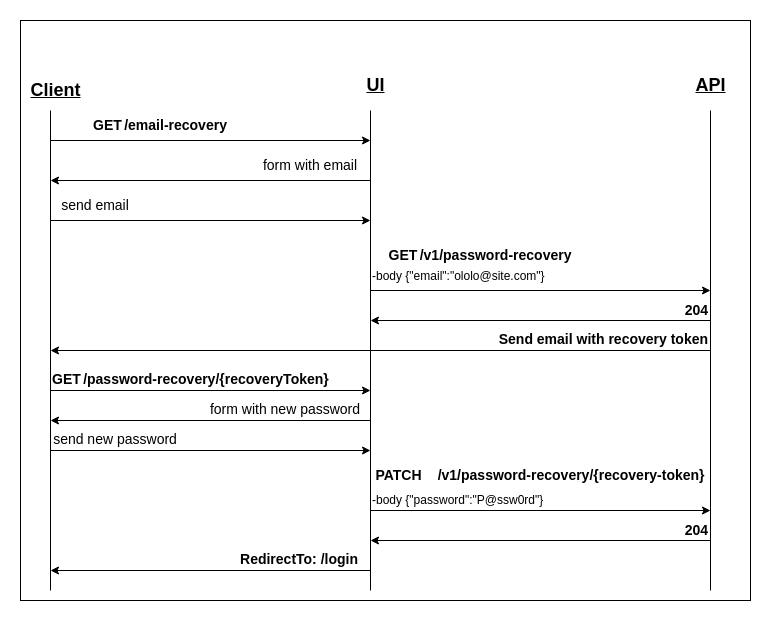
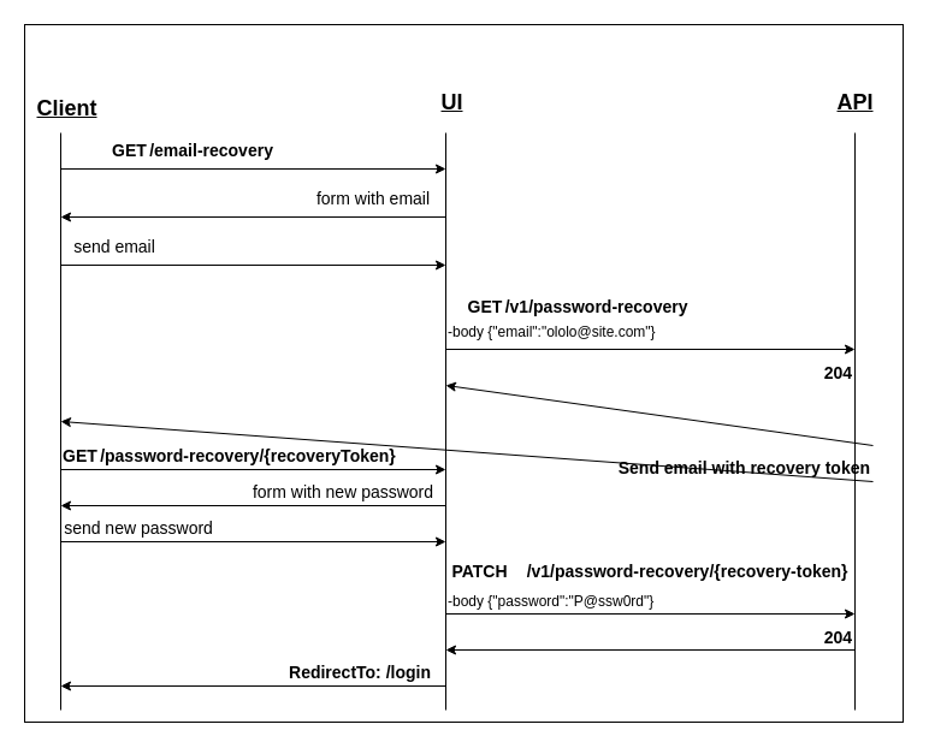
  <mxCell id="0" />
  <mxCell id="1" parent="0" />
  <mxCell id="2" value="" style="rounded=0;whiteSpace=wrap;html=1;fontSize=24;" vertex="1" parent="1"><mxGeometry x="20" y="20" width="730" height="580" as="geometry" /></mxCell>
  <mxCell id="3" value="Client" style="text;html=1;align=center;verticalAlign=middle;resizable=0;points=[];autosize=1;strokeColor=none;fillColor=none;fontSize=18;fontStyle=5" vertex="1" parent="1"><mxGeometry x="20" y="75" width="70" height="30" as="geometry" /></mxCell>
  <mxCell id="4" value="UI" style="text;html=1;align=center;verticalAlign=middle;resizable=0;points=[];autosize=1;strokeColor=none;fillColor=none;fontSize=18;fontStyle=5" vertex="1" parent="1"><mxGeometry x="360" y="70" width="30" height="30" as="geometry" /></mxCell>
  <mxCell id="5" value="&lt;div style=&quot;font-size: 18px;&quot;&gt;API&lt;/div&gt;" style="text;html=1;align=center;verticalAlign=middle;resizable=0;points=[];autosize=1;strokeColor=none;fillColor=none;fontSize=18;fontStyle=5" vertex="1" parent="1"><mxGeometry x="685" y="70" width="50" height="30" as="geometry" /></mxCell>
  <mxCell id="6" value="" style="endArrow=none;html=1;rounded=0;fontSize=14;" edge="1" parent="1"><mxGeometry width="50" height="50" relative="1" as="geometry"><mxPoint x="710" y="590" as="sourcePoint" /><mxPoint x="710" y="110" as="targetPoint" /></mxGeometry></mxCell>
  <mxCell id="7" value="" style="endArrow=none;html=1;rounded=0;fontSize=14;" edge="1" parent="1"><mxGeometry width="50" height="50" relative="1" as="geometry"><mxPoint x="50" y="590" as="sourcePoint" /><mxPoint x="50" y="110" as="targetPoint" /></mxGeometry></mxCell>
  <mxCell id="8" value="" style="endArrow=none;html=1;rounded=0;fontSize=14;" edge="1" parent="1"><mxGeometry width="50" height="50" relative="1" as="geometry"><mxPoint x="370" y="590" as="sourcePoint" /><mxPoint x="370" y="110" as="targetPoint" /></mxGeometry></mxCell>
  <mxCell id="9" value="" style="endArrow=classic;html=1;rounded=0;fontSize=14;" edge="1" parent="1"><mxGeometry width="50" height="50" relative="1" as="geometry"><mxPoint x="50" y="140" as="sourcePoint" /><mxPoint x="370" y="140" as="targetPoint" /></mxGeometry></mxCell>
  <mxCell id="10" value="&lt;b&gt;GET&lt;span style=&quot;white-space: pre&quot;&gt;&#09;&lt;/span&gt;/email-recovery&lt;/b&gt;" style="text;html=1;strokeColor=none;fillColor=none;align=center;verticalAlign=middle;whiteSpace=wrap;rounded=0;fontSize=14;" vertex="1" parent="1"><mxGeometry x="50" y="110" width="220" height="30" as="geometry" /></mxCell>
  <mxCell id="11" value="" style="endArrow=none;html=1;rounded=0;fontSize=14;endFill=0;startArrow=classic;startFill=1;" edge="1" parent="1"><mxGeometry width="50" height="50" relative="1" as="geometry"><mxPoint x="50" y="180" as="sourcePoint" /><mxPoint x="370" y="180" as="targetPoint" /></mxGeometry></mxCell>
  <mxCell id="12" value="&lt;div align=&quot;right&quot;&gt;form with email&lt;br&gt;&lt;/div&gt;" style="text;html=1;strokeColor=none;fillColor=none;align=center;verticalAlign=middle;whiteSpace=wrap;rounded=0;fontSize=14;" vertex="1" parent="1"><mxGeometry x="250" y="150" width="120" height="30" as="geometry" /></mxCell>
  <mxCell id="13" value="" style="endArrow=classic;html=1;rounded=0;fontSize=14;" edge="1" parent="1"><mxGeometry width="50" height="50" relative="1" as="geometry"><mxPoint x="50" y="220" as="sourcePoint" /><mxPoint x="370" y="220" as="targetPoint" /></mxGeometry></mxCell>
  <mxCell id="14" value="&lt;div align=&quot;left&quot;&gt;send email&lt;br&gt;&lt;/div&gt;" style="text;html=1;strokeColor=none;fillColor=none;align=center;verticalAlign=middle;whiteSpace=wrap;rounded=0;fontSize=14;" vertex="1" parent="1"><mxGeometry x="50" y="190" width="90" height="30" as="geometry" /></mxCell>
  <mxCell id="15" value="&lt;b&gt;GET&lt;span style=&quot;white-space: pre&quot;&gt;&#09;&lt;/span&gt;/v1/password-recovery&lt;/b&gt;" style="text;html=1;strokeColor=none;fillColor=none;align=center;verticalAlign=middle;whiteSpace=wrap;rounded=0;fontSize=14;" vertex="1" parent="1"><mxGeometry x="370" y="240" width="220" height="30" as="geometry" /></mxCell>
  <mxCell id="16" value="&lt;div align=&quot;right&quot;&gt;form with new password&lt;br&gt;&lt;/div&gt;" style="text;html=1;strokeColor=none;fillColor=none;align=center;verticalAlign=bottom;whiteSpace=wrap;rounded=0;fontSize=14;" vertex="1" parent="1"><mxGeometry x="200" y="390" width="170" height="30" as="geometry" /></mxCell>
  <mxCell id="17" value="&lt;font style=&quot;font-size: 12px&quot;&gt;-body {&quot;email&quot;:&quot;ololo@site.com&quot;}&lt;/font&gt;" style="text;html=1;strokeColor=none;fillColor=none;align=left;verticalAlign=middle;whiteSpace=wrap;rounded=0;fontSize=14;" vertex="1" parent="1"><mxGeometry x="370" y="260" width="280" height="30" as="geometry" /></mxCell>
  <mxCell id="18" value="" style="endArrow=classic;html=1;rounded=0;fontSize=14;" edge="1" parent="1"><mxGeometry width="50" height="50" relative="1" as="geometry"><mxPoint x="370" y="290" as="sourcePoint" /><mxPoint x="710" y="290" as="targetPoint" /></mxGeometry></mxCell>
  <mxCell id="19" value="" style="endArrow=none;html=1;rounded=0;fontSize=14;endFill=0;startArrow=classic;startFill=1;entryX=1;entryY=0;entryDx=0;entryDy=0;" edge="1" parent="1" target="22"><mxGeometry width="50" height="50" relative="1" as="geometry"><mxPoint x="370" y="320" as="sourcePoint" /><mxPoint x="690" y="320" as="targetPoint" /></mxGeometry></mxCell>
  <mxCell id="20" value="&lt;b&gt;204&lt;/b&gt;" style="text;html=1;strokeColor=none;fillColor=none;align=right;verticalAlign=middle;whiteSpace=wrap;rounded=0;fontSize=14;" vertex="1" parent="1"><mxGeometry x="470" y="300" width="240" height="20" as="geometry" /></mxCell>
  <mxCell id="21" value="" style="endArrow=none;html=1;rounded=0;fontSize=14;endFill=0;startArrow=classic;startFill=1;entryX=1;entryY=1;entryDx=0;entryDy=0;" edge="1" parent="1" target="22"><mxGeometry width="50" height="50" relative="1" as="geometry"><mxPoint x="50" y="350" as="sourcePoint" /><mxPoint x="690" y="350" as="targetPoint" /></mxGeometry></mxCell>
- <mxCell id="22" value="&lt;b&gt;Send email with recovery token&lt;br&gt;&lt;/b&gt;" style="text;html=1;strokeColor=none;fillColor=none;align=right;verticalAlign=bottom;whiteSpace=wrap;rounded=0;fontSize=14;" vertex="1" parent="1"><mxGeometry x="470" y="320" width="240" height="30" as="geometry" /></mxCell>
+ <mxCell id="22" value="&lt;b&gt;Send email with recovery token&lt;br&gt;&lt;/b&gt;" style="text;html=1;strokeColor=none;fillColor=none;align=right;verticalAlign=bottom;whiteSpace=wrap;rounded=0;fontSize=14;" vertex="1" parent="1"><mxGeometry x="485" y="370" width="240" height="30" as="geometry" /></mxCell>
  <mxCell id="23" value="&lt;b&gt;GET&lt;span style=&quot;white-space: pre&quot;&gt;&#09;&lt;/span&gt;/password-recovery/{recoveryToken}&lt;/b&gt;" style="text;html=1;strokeColor=none;fillColor=none;align=left;verticalAlign=bottom;whiteSpace=wrap;rounded=0;fontSize=14;" vertex="1" parent="1"><mxGeometry x="50" y="360" width="320" height="30" as="geometry" /></mxCell>
  <mxCell id="24" value="" style="endArrow=classic;html=1;rounded=0;fontSize=14;" edge="1" parent="1"><mxGeometry width="50" height="50" relative="1" as="geometry"><mxPoint x="50" y="390" as="sourcePoint" /><mxPoint x="370" y="390" as="targetPoint" /></mxGeometry></mxCell>
  <mxCell id="25" value="" style="endArrow=none;html=1;rounded=0;fontSize=14;endFill=0;startArrow=classic;startFill=1;" edge="1" parent="1"><mxGeometry width="50" height="50" relative="1" as="geometry"><mxPoint x="50" y="420" as="sourcePoint" /><mxPoint x="370" y="420" as="targetPoint" /></mxGeometry></mxCell>
  <mxCell id="26" value="&lt;div align=&quot;left&quot;&gt;send new password&lt;br&gt;&lt;/div&gt;" style="text;html=1;strokeColor=none;fillColor=none;align=center;verticalAlign=bottom;whiteSpace=wrap;rounded=0;fontSize=14;" vertex="1" parent="1"><mxGeometry x="50" y="420" width="130" height="30" as="geometry" /></mxCell>
  <mxCell id="27" value="" style="endArrow=classic;html=1;rounded=0;fontSize=14;" edge="1" parent="1"><mxGeometry width="50" height="50" relative="1" as="geometry"><mxPoint x="50" y="450" as="sourcePoint" /><mxPoint x="370" y="450" as="targetPoint" /></mxGeometry></mxCell>
  <mxCell id="28" value="&lt;b&gt;PATCH&lt;span style=&quot;white-space: pre&quot;&gt;&#09;&lt;/span&gt;/v1/password-recovery/{recovery-token}&lt;/b&gt;" style="text;html=1;strokeColor=none;fillColor=none;align=center;verticalAlign=middle;whiteSpace=wrap;rounded=0;fontSize=14;" vertex="1" parent="1"><mxGeometry x="370" y="460" width="340" height="30" as="geometry" /></mxCell>
  <mxCell id="29" value="" style="endArrow=classic;html=1;rounded=0;fontSize=14;" edge="1" parent="1"><mxGeometry width="50" height="50" relative="1" as="geometry"><mxPoint x="370" y="510" as="sourcePoint" /><mxPoint x="710" y="510" as="targetPoint" /></mxGeometry></mxCell>
  <mxCell id="30" value="&lt;b&gt;204&lt;/b&gt;" style="text;html=1;strokeColor=none;fillColor=none;align=right;verticalAlign=middle;whiteSpace=wrap;rounded=0;fontSize=14;" vertex="1" parent="1"><mxGeometry x="470" y="520" width="240" height="20" as="geometry" /></mxCell>
  <mxCell id="31" value="" style="endArrow=none;html=1;rounded=0;fontSize=14;endFill=0;startArrow=classic;startFill=1;entryX=1;entryY=0;entryDx=0;entryDy=0;" edge="1" parent="1"><mxGeometry width="50" height="50" relative="1" as="geometry"><mxPoint x="370" y="540" as="sourcePoint" /><mxPoint x="710" y="540" as="targetPoint" /></mxGeometry></mxCell>
  <mxCell id="32" value="&lt;font style=&quot;font-size: 12px&quot;&gt;-body {&quot;password&quot;:&quot;P@ssw0rd&quot;}&lt;/font&gt;" style="text;html=1;strokeColor=none;fillColor=none;align=left;verticalAlign=bottom;whiteSpace=wrap;rounded=0;fontSize=14;" vertex="1" parent="1"><mxGeometry x="370" y="480" width="280" height="30" as="geometry" /></mxCell>
  <mxCell id="33" value="" style="endArrow=none;html=1;rounded=0;fontSize=14;endFill=0;startArrow=classic;startFill=1;" edge="1" parent="1"><mxGeometry width="50" height="50" relative="1" as="geometry"><mxPoint x="50" y="570" as="sourcePoint" /><mxPoint x="370" y="570" as="targetPoint" /></mxGeometry></mxCell>
  <mxCell id="34" value="&lt;b&gt;RedirectTo: /login&lt;/b&gt;" style="text;html=1;strokeColor=none;fillColor=none;align=right;verticalAlign=bottom;whiteSpace=wrap;rounded=0;fontSize=14;" vertex="1" parent="1"><mxGeometry x="50" y="540" width="310" height="30" as="geometry" /></mxCell>
